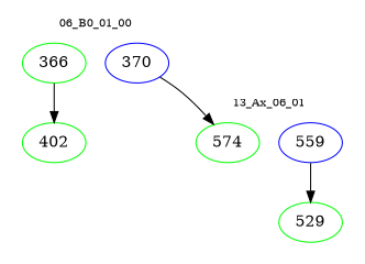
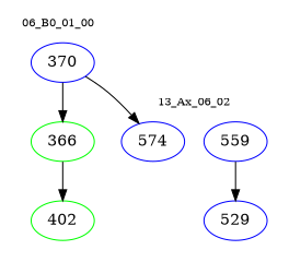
  digraph {
    fontname="DejaVu Serif"
    node [color=green fontname="DejaVu Serif"]
    edge [color=black fontname="DejaVu Serif"]
    n1 [color=blue label=559]
-   n2 [label=529]
-   n3 [label=574]
+   n2 [color=blue label=529]
+   n3 [color=blue label=574]
    n4 [color=blue label=370]
    n5 [label=366]
    n6 [label=402]
    subgraph cluster_1 {
      color=white
      fontsize=10
-     label="13_Ax_06_01"
+     label="13_Ax_06_02"
      n1
      n2
      n3
    }
    subgraph cluster_2 {
      color=white
      fontsize=10
      label="06_B0_01_00"
      n4
      n5
      n6
    }
    n1 -> n2
    n4 -> n3
+   n4 -> n5
    n5 -> n6
  }
